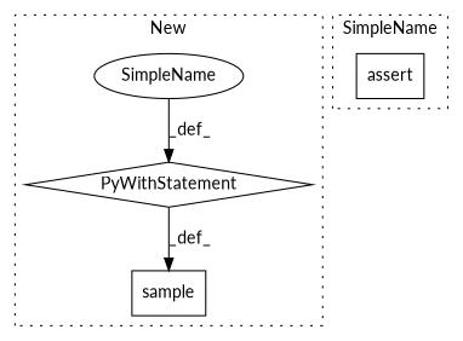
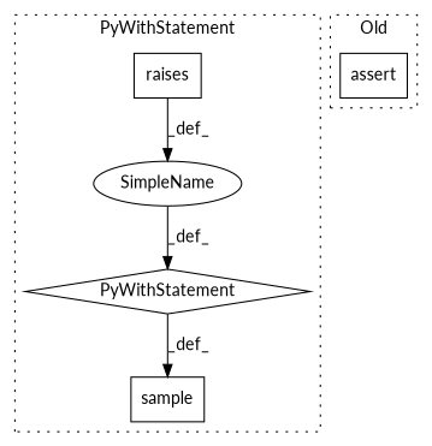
  digraph {
    fontname=Lato
    node [a=32 fontname=Lato l="7,1" shape=box]
    edge [fontname=Lato]
    n1 [label=sample s="5979,6009"]
    n2 [a=42 label=SimpleName shape=ellipse l=""]
    n3 [a=104 l="10,2" label=PyWithStatement s="5891,5961" shape=diamond]
+   n4 [label=raises s="5901,5960"]
    n5 [l="20,1" label=assert s="6232,6343"]
    subgraph cluster_1 {
-     label=New
+     label=PyWithStatement
      style=dotted
      n1
      n2
      n3
+     n4
    }
    subgraph cluster_2 {
-     label=SimpleName
+     label=Old
      style=dotted
      n5
    }
    n2 -> n3 [label=_def_]
    n3 -> n1 [label=_def_]
+   n4 -> n2 [label=_def_]
  }
